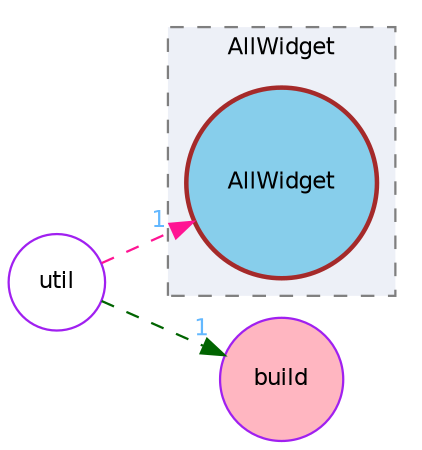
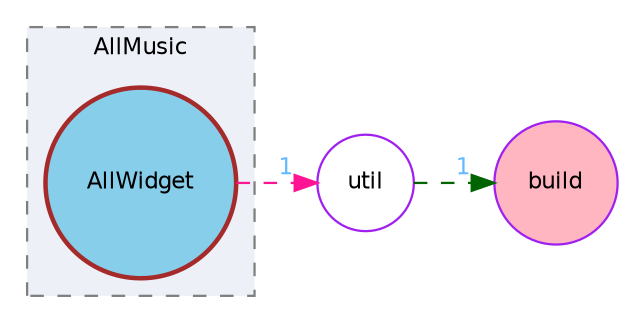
  digraph {
    compound=true
    rankdir=LR
    node [color=purple fontname=Helvetica fontsize=10 shape=circle style=filled]
    edge [fontcolor=steelblue1 fontname=Helvetica fontsize=10 headlabel=1 labeldistance=1.5 labelfontname=Helvetica labelfontsize=10 style=dashed]
    n1 [color=brown fillcolor=skyblue height=0.2 label=AllWidget style="filled,bold" width=0.4]
    n2 [fillcolor=white height=0.2 label=util width=0.4]
    n3 [fillcolor=lightpink height=0.2 label=build width=0.4]
    subgraph cluster_1 {
      bgcolor="#edf0f7"
      fontname=Helvetica
      fontsize=10
-     label=AllWidget
+     label=AllMusic
      pencolor=grey50
      style="filled,dashed"
      n1
    }
-   n2 -> n1 [color=deeppink]
+   n1 -> n2 [color=deeppink]
    n2 -> n3 [color=darkgreen]
  }
